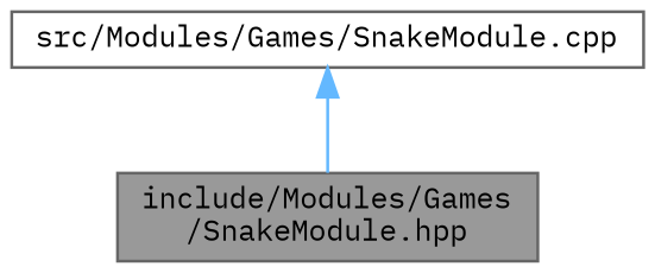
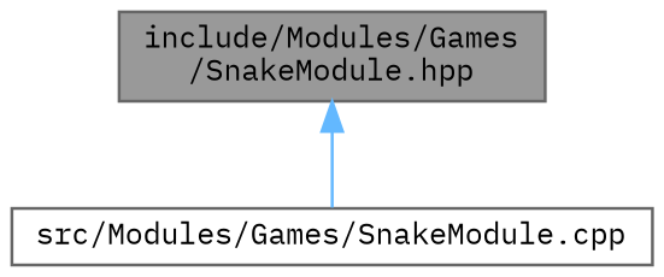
  digraph {
    fontname="IBM Plex Mono"
    node [fontname="IBM Plex Mono" fontsize=10 shape=box style=filled]
    n1 [color=gray40 fillcolor=grey60 fontcolor=black height=0.2 label="include/Modules/Games\l/SnakeModule.hpp" width=0.4]
    n2 [color=grey40 fillcolor=white height=0.2 label="src/Modules/Games/SnakeModule.cpp" width=0.4]
-   n2 -> n1 [color=steelblue1 dir=back fontname="IBM Plex Mono" fontsize=10 labelfontname=Helvetica labelfontsize=10 style=solid]
+   n1 -> n2 [color=steelblue1 dir=back fontname="IBM Plex Mono" fontsize=10 labelfontname=Helvetica labelfontsize=10 style=solid]
  }
